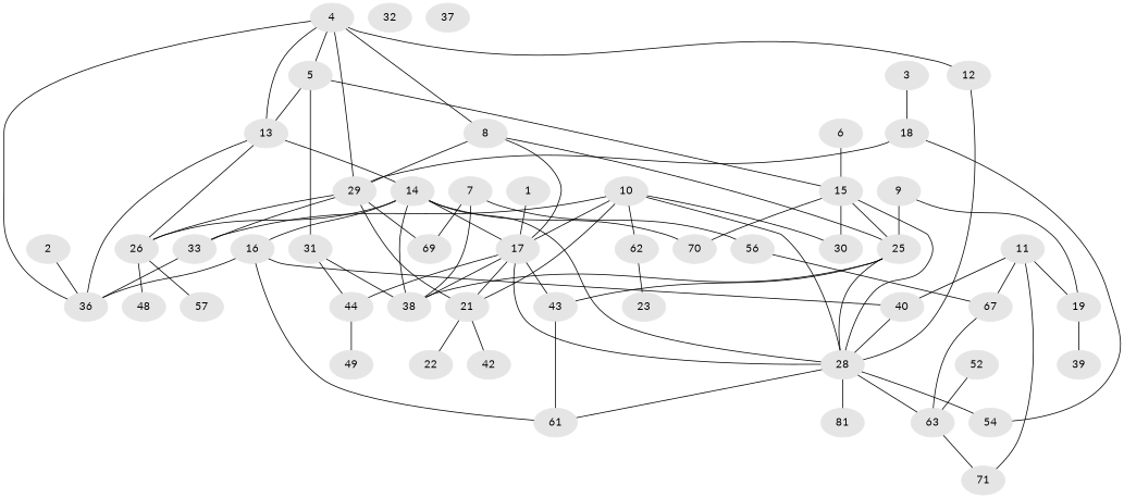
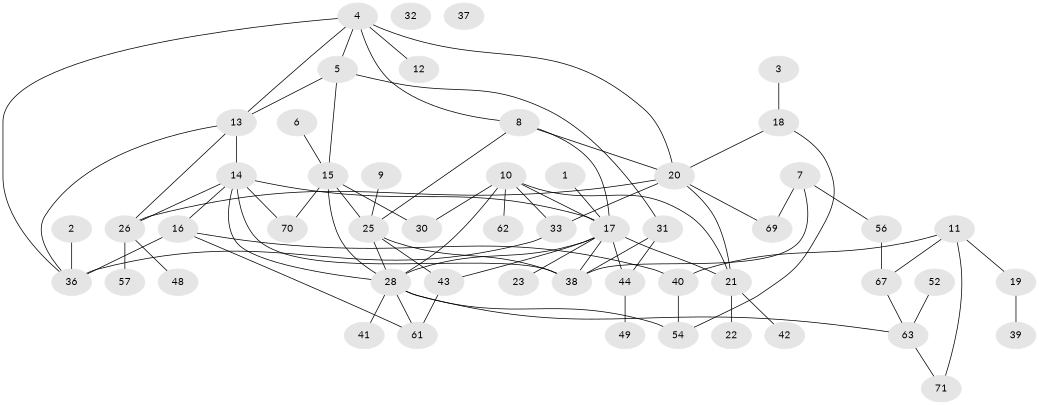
  graph {
    fontname=Lato
    node [color=gray90 fontname=Lato style=filled]
    edge [fontname=Lato]
    17 [super="+77"]
    38 [super="+75"]
    21 [super="+35"]
    28 [super="+55"]
    44 [super="+64"]
    23 [super="+27"]
    43
    1
    36 [super="+59"]
    2
    18 [super="+29"]
-   20 [super="+73" label=29]
+   20 [super="+73"]
    54
    3
    4 [super="+66"]
    5 [super="+46"]
    8
    12
    13 [super="+50"]
    15 [super="+24"]
    31
    25 [super="+53"]
    14 [super="+51"]
    26 [super="+34"]
    69
    33
    30 [super="+45"]
    70
    6
    7 [super="+76"]
    56
    67
    9 [super="+65"]
    19
    39
    10 [super="+72"]
    62
    16 [super="+68"]
    40 [super="+60"]
    61
    22
    42
-   41 [label=81]
+   41
    63 [super="+74"]
    11 [super="+47"]
    71
    48
    57 [super="+58"]
    49
    32
    37
    52
    17 -- 38
    17 -- 21
    17 -- 28
    17 -- 44
-   62 -- 23
+   17 -- 23
    17 -- 43
    21 -- 22
    21 -- 42
    28 -- 54
    28 -- 61
    28 -- 41
    28 -- 63
    44 -- 49
    43 -- 61
    1 -- 17
    2 -- 36
    18 -- 20
    18 -- 54
    20 -- 21
    20 -- 26
    20 -- 69
    20 -- 33
    3 -- 18
    4 -- 36
    4 -- 20
    4 -- 5
    4 -- 8
    4 -- 12
    4 -- 13
    5 -- 13
    5 -- 15
    5 -- 31
    8 -- 17
    8 -- 20
    8 -- 25
-   12 -- 28
    13 -- 36
    13 -- 14
    13 -- 26
    15 -- 28
    15 -- 25
    15 -- 30
    15 -- 70
    31 -- 38
    31 -- 44
    25 -- 38
    25 -- 28
    25 -- 43
    14 -- 17
    14 -- 38
    14 -- 28
    14 -- 26
    14 -- 70
    14 -- 16
    26 -- 48
    26 -- 57
    33 -- 36 [weight=2]
    6 -- 15
    7 -- 38
    7 -- 69
    7 -- 56
    56 -- 67
    67 -- 63
    9 -- 25
-   9 -- 19
    19 -- 39
    10 -- 17
    10 -- 21
    10 -- 28
    10 -- 33
    10 -- 30
    10 -- 62
    16 -- 36
    16 -- 40
    16 -- 61
-   40 -- 28
+   40 -- 54
    63 -- 71
    11 -- 67
    11 -- 19
    11 -- 40
    11 -- 71
    52 -- 63
  }
